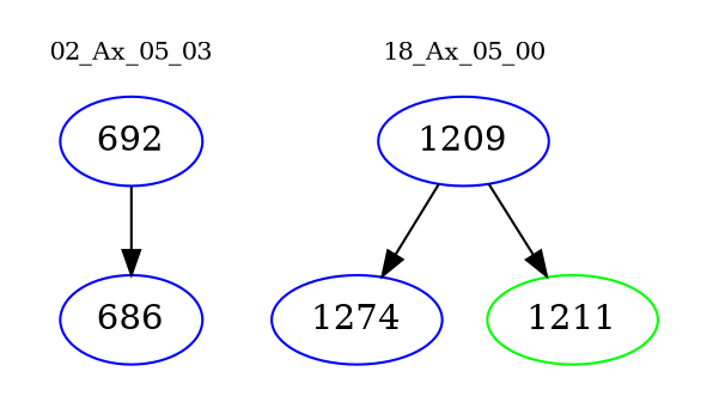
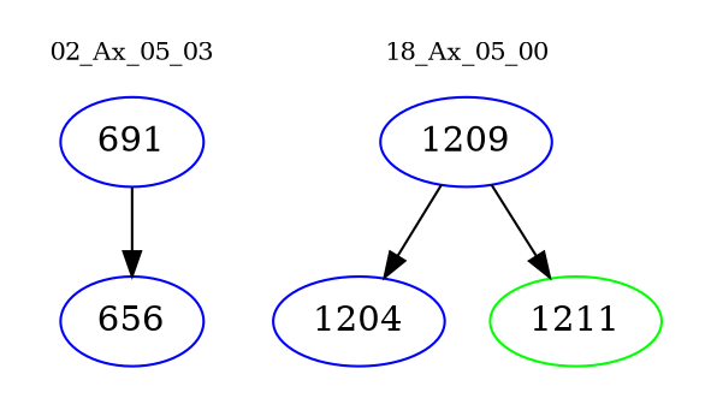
  digraph {
    node [color=blue]
    edge [color=black]
-   n1 [label=692]
-   n2 [label=686]
+   n1 [label=691]
+   n2 [label=656]
    n3 [label=1209]
-   n4 [label=1274]
+   n4 [label=1204]
    n5 [color=green label=1211]
    subgraph cluster_1 {
      color=white
      fontsize=10
      label="02_Ax_05_03"
      n1
      n2
    }
    subgraph cluster_2 {
      color=white
      fontsize=10
      label="18_Ax_05_00"
      n3
      n4
      n5
    }
    n1 -> n2
    n3 -> n4
    n3 -> n5
  }
